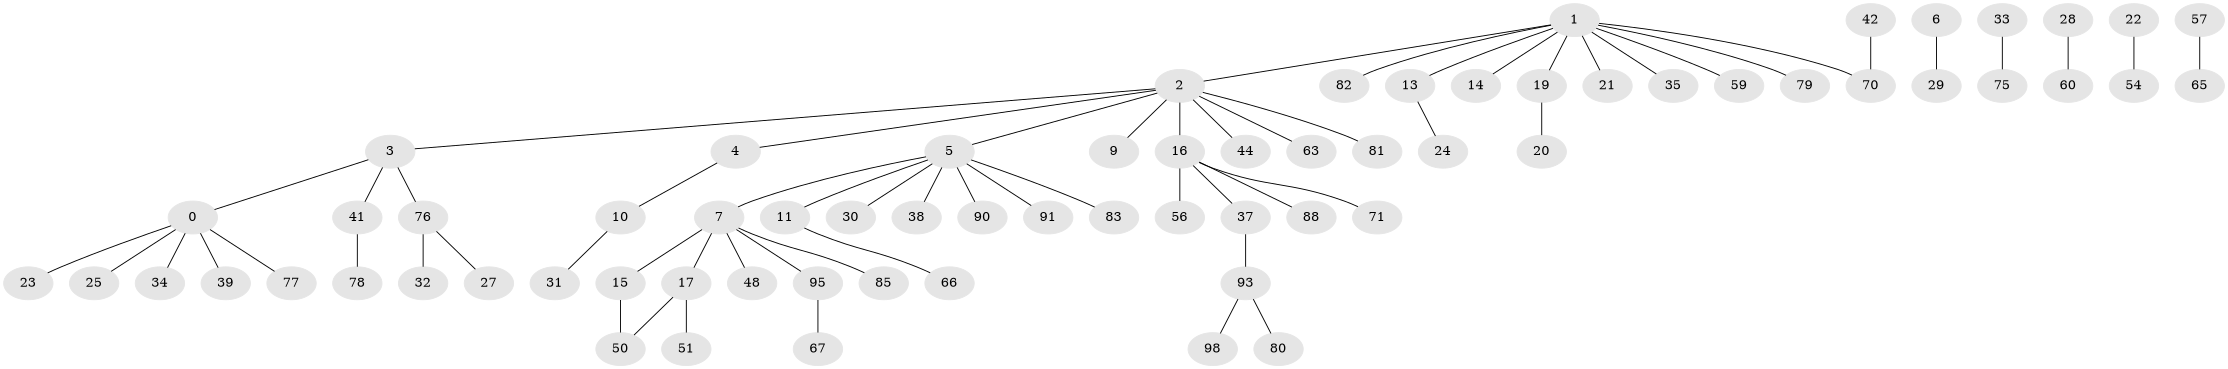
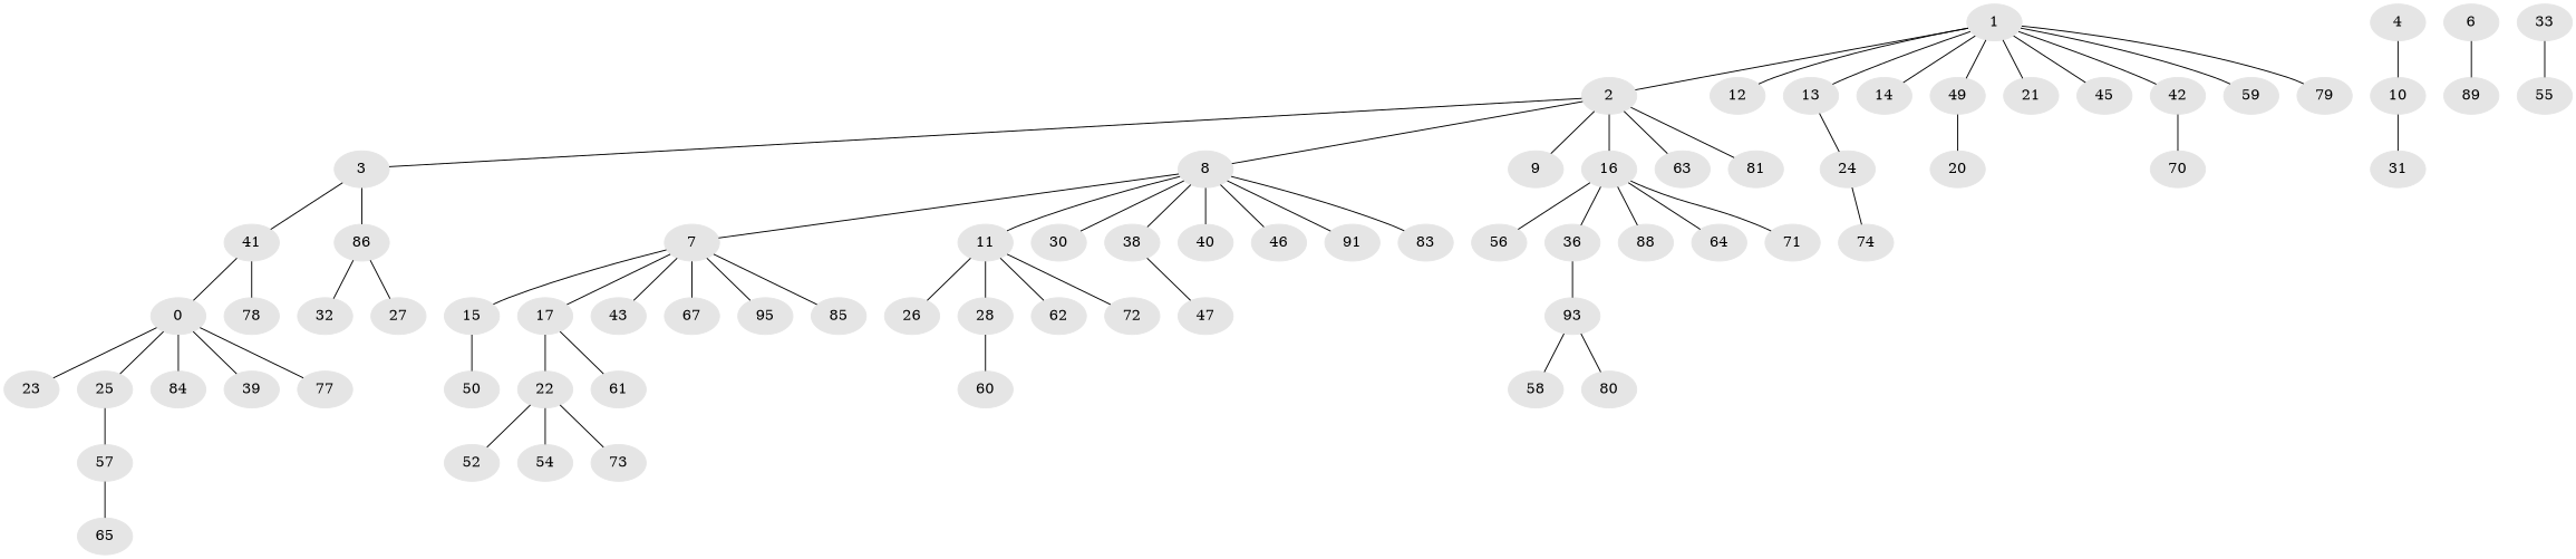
  graph {
    node [color=gray90 style=filled]
    1
    2
-   12 [label=82]
+   12
    13
    14
-   19
+   19 [label=49]
    21
-   35
+   35 [label=45]
    42
    59
    79
    3
    4
-   5
+   5 [label=8]
    9
    16
-   44
    63
    81
    6
-   29
+   29 [label=89]
    24
    20
    70
    n25 [label=0]
    41
-   76
+   76 [label=86]
    10
    7
    11
    30
    38
-   40 [label=90]
+   40
+   46
    n35 [label=91]
    83
    56
-   37
+   37 [label=36]
    n39 [label=88]
+   64
    71
    23
    25
-   34
+   34 [label=84]
    39
    77
    33
-   55 [label=75]
+   55
    78
    32
    27
    31
    15
    17
-   43 [label=48]
+   43
    67
    n57 [label=95]
    n58 [label=85]
+   26
    28
-   66
+   66 [label=62]
+   72
+   47
    50
    22
-   61 [label=51]
+   61
    57
    60
+   74
    n70 [label=93]
+   52
    54
+   73
    65
-   58 [label=98]
+   58
    80
    1 -- 2
    1 -- 12
    1 -- 13
    1 -- 14
    1 -- 19
    1 -- 21
    1 -- 35
-   1 -- 70
+   1 -- 42
    1 -- 59
    1 -- 79
    2 -- 3
-   2 -- 4
    2 -- 5
    2 -- 9
    2 -- 16
-   2 -- 44
    2 -- 63
    2 -- 81
    13 -- 24
    19 -- 20
    42 -- 70
-   3 -- n25
+   41 -- n25
    3 -- 41
    3 -- 76
    4 -- 10
    5 -- 7
    5 -- 11
    5 -- 30
    5 -- 38
    5 -- 40
+   5 -- 46
    5 -- n35
    5 -- 83
    16 -- 56
    16 -- 37
    16 -- n39
+   16 -- 64
    16 -- 71
    6 -- 29
+   24 -- 74
    n25 -- 23
    n25 -- 25
    n25 -- 34
    n25 -- 39
    n25 -- 77
    41 -- 78
    76 -- 32
    76 -- 27
    10 -- 31
    7 -- 15
    7 -- 17
    7 -- 43
-   n57 -- 67
+   7 -- 67
    7 -- n57
    7 -- n58
+   11 -- 26
+   11 -- 28
    11 -- 66
+   11 -- 72
+   38 -- 47
    37 -- n70
+   25 -- 57
    33 -- 55
    15 -- 50
-   17 -- 50
+   17 -- 22
    17 -- 61
    28 -- 60
+   22 -- 52
    22 -- 54
+   22 -- 73
    57 -- 65
    n70 -- 58
    n70 -- 80
  }
